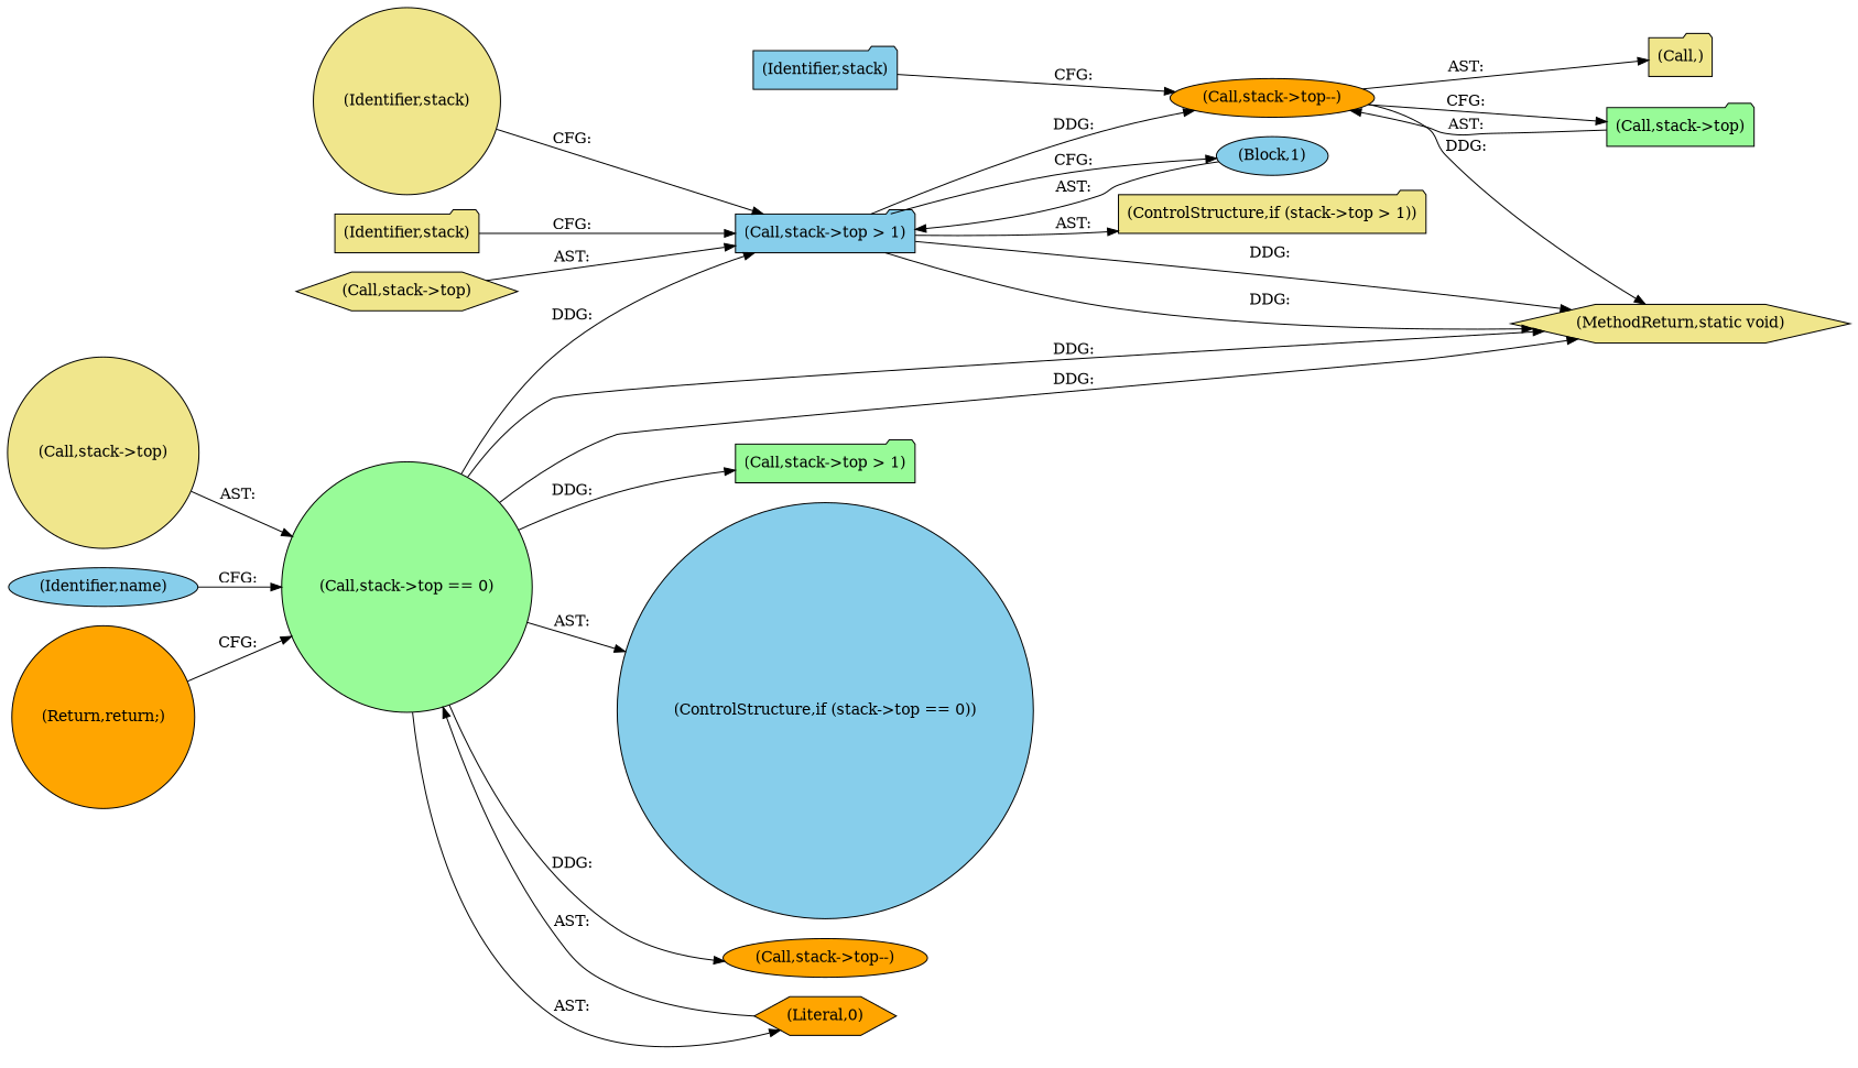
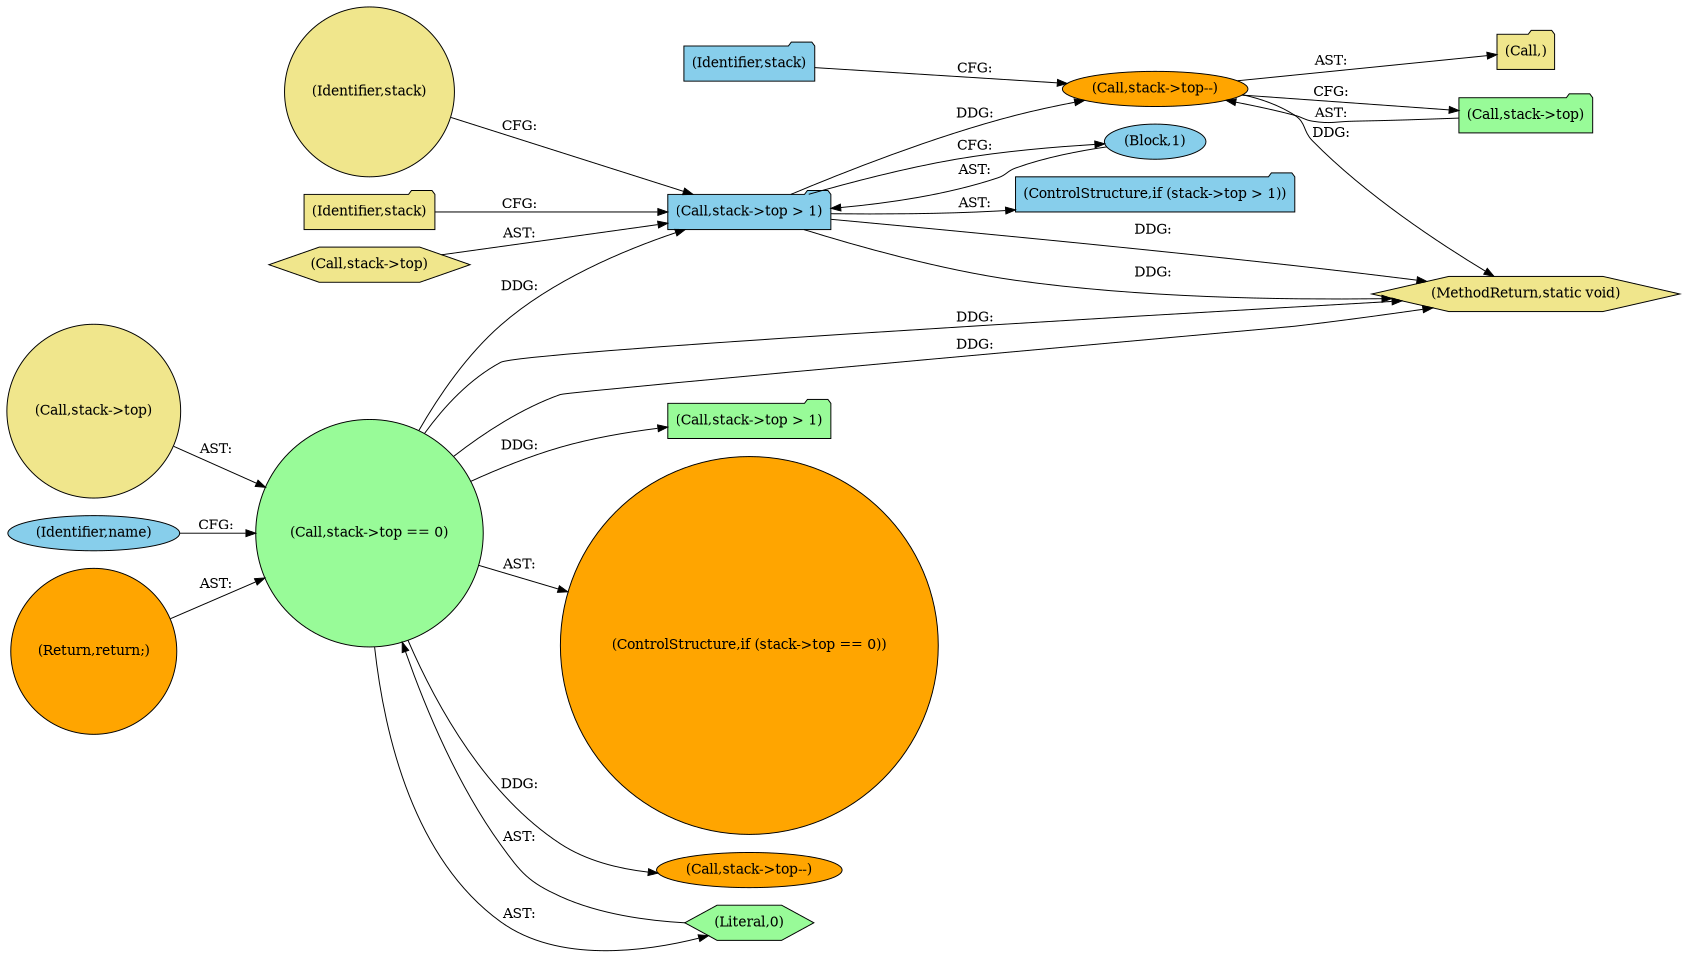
  digraph {
    rankdir=LR
    node [fillcolor=khaki shape=folder style=filled]
    n1 [fillcolor=orange label="(Call,stack->top--)" shape=ellipse]
    n2 [label="(MethodReturn,static void)" shape=hexagon]
    n3 [fillcolor=palegreen label="(Call,stack->top)"]
    n4 [label="(Call,)"]
    n5 [fillcolor=skyblue label="(Call,stack->top > 1)"]
    n6 [fillcolor=skyblue label="(Block,1)" shape=ellipse]
-   n7 [label="(ControlStructure,if (stack->top > 1))"]
+   n7 [fillcolor=skyblue label="(ControlStructure,if (stack->top > 1))"]
    n8 [fillcolor=palegreen label="(Call,stack->top == 0)" shape=circle]
    n9 [fillcolor=palegreen label="(Call,stack->top > 1)"]
-   n10 [fillcolor=orange label="(Literal,0)" shape=hexagon]
-   n11 [fillcolor=skyblue label="(ControlStructure,if (stack->top == 0))" shape=circle]
+   n10 [fillcolor=palegreen label="(Literal,0)" shape=hexagon]
+   n11 [fillcolor=orange label="(ControlStructure,if (stack->top == 0))" shape=circle]
    n12 [fillcolor=orange label="(Call,stack->top--)" shape=ellipse]
    n13 [label="(Call,stack->top)" shape=circle]
    n14 [label="(Identifier,stack)" shape=circle]
    n15 [fillcolor=skyblue label="(Identifier,stack)"]
    n16 [label="(Identifier,stack)"]
    n17 [fillcolor=skyblue label="(Identifier,name)" shape=ellipse]
    n18 [label="(Call,stack->top)" shape=hexagon]
    n19 [fillcolor=orange label="(Return,return;)" shape=circle]
    n1 -> n2 [label="DDG: "]
    n1 -> n3 [label="CFG: "]
    n1 -> n4 [label="AST: "]
    n3 -> n1 [label="AST: "]
    n5 -> n1 [label="DDG: "]
    n5 -> n2 [label="DDG: "]
    n5 -> n2 [label="DDG: "]
    n5 -> n6 [label="CFG: "]
    n5 -> n7 [label="AST: "]
    n6 -> n5 [label="AST: "]
    n8 -> n2 [label="DDG: "]
    n8 -> n2 [label="DDG: "]
    n8 -> n5 [label="DDG: "]
    n8 -> n9 [label="DDG: "]
    n8 -> n10 [label="AST: "]
    n8 -> n11 [label="AST: "]
    n8 -> n12 [label="DDG: "]
    n10 -> n8 [label="AST: "]
    n13 -> n8 [label="AST: "]
    n14 -> n5 [label="CFG: "]
    n15 -> n1 [label="CFG: "]
    n16 -> n5 [label="CFG: "]
    n17 -> n8 [label="CFG: "]
    n18 -> n5 [label="AST: "]
-   n19 -> n8 [label="CFG: "]
+   n19 -> n8 [label="AST: "]
  }
